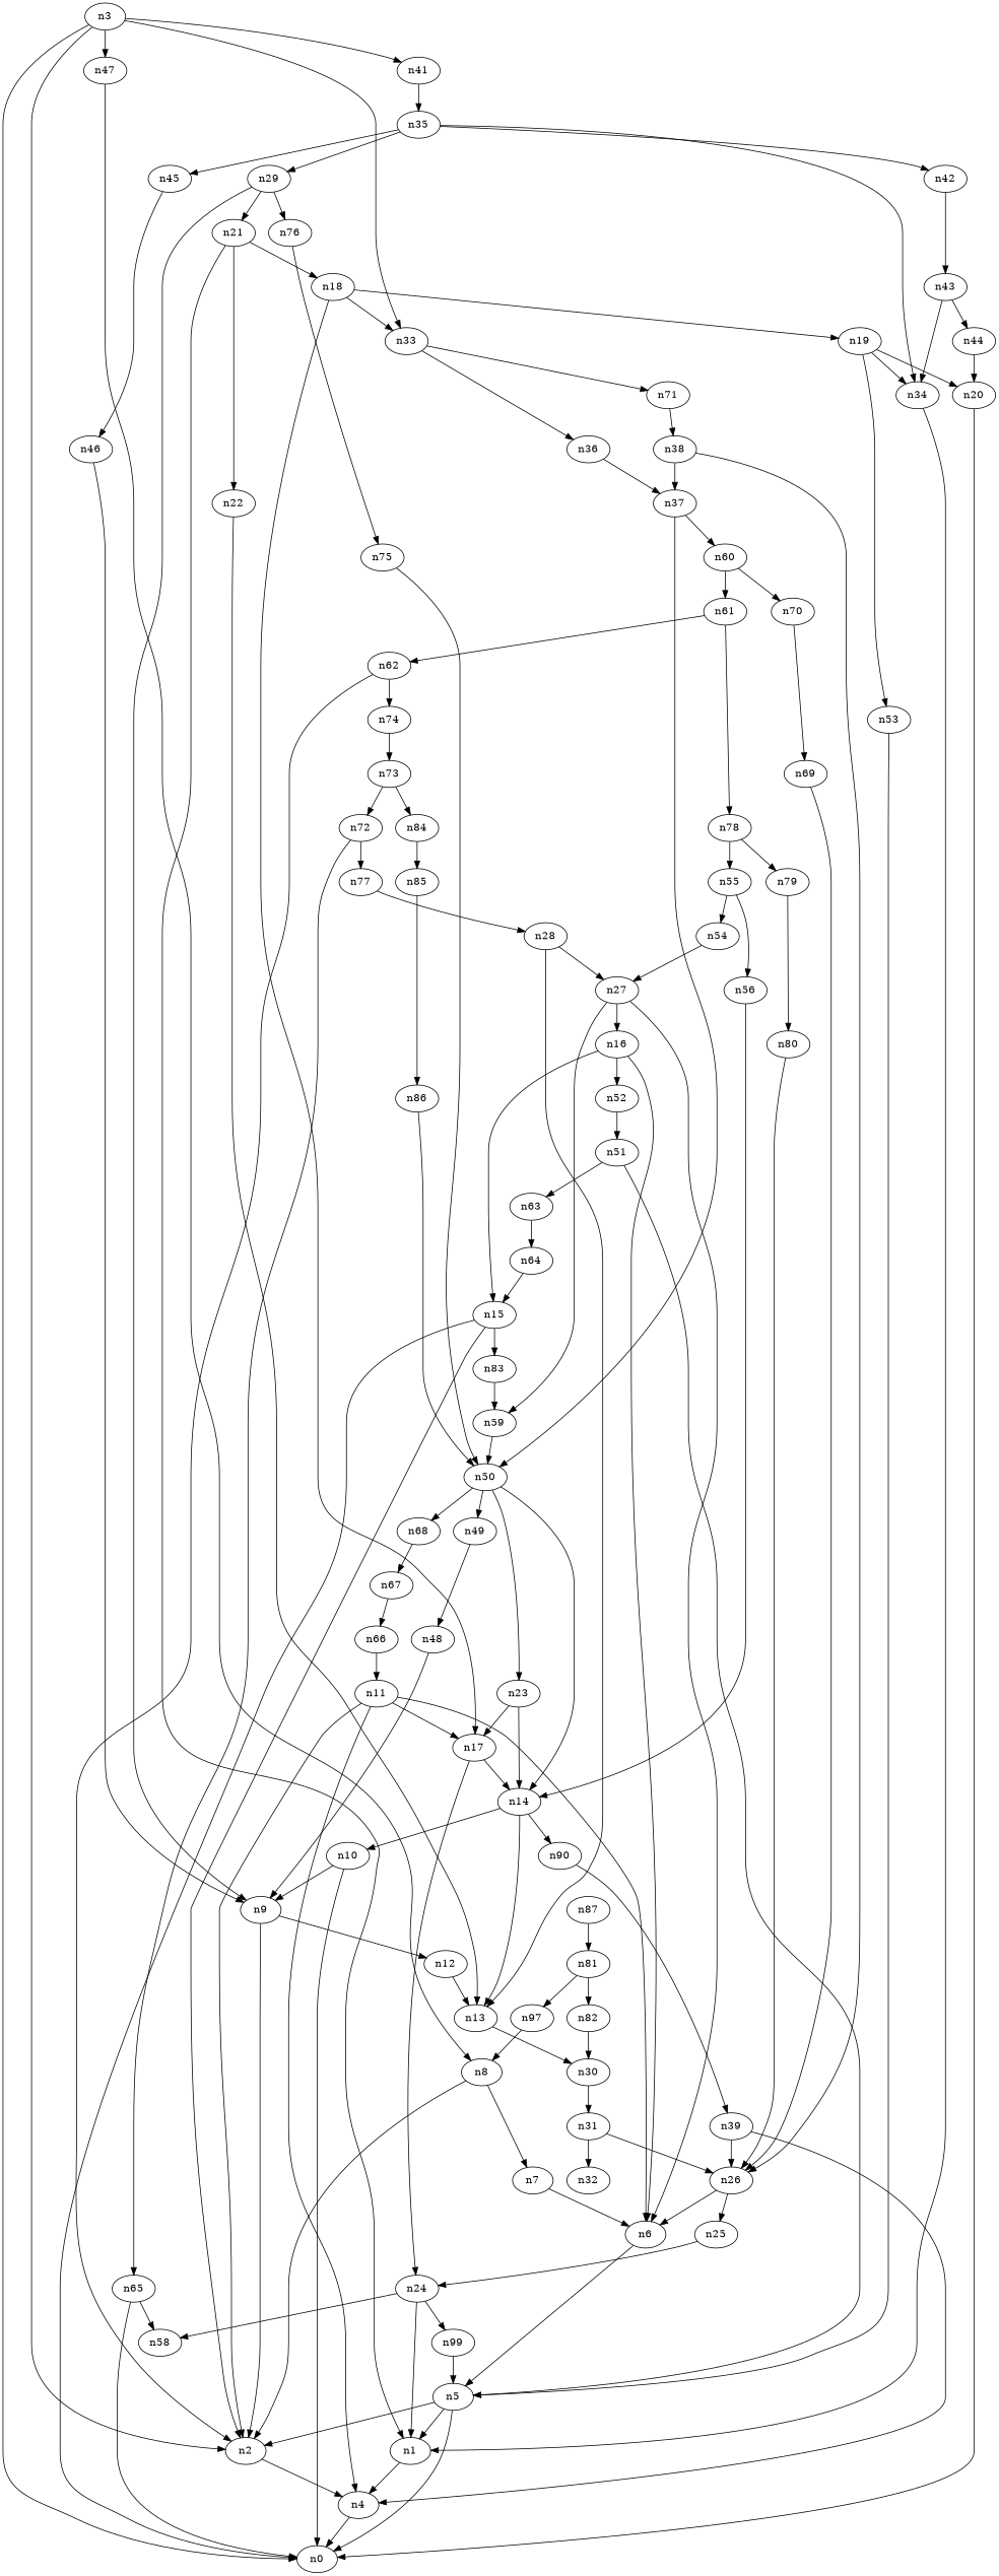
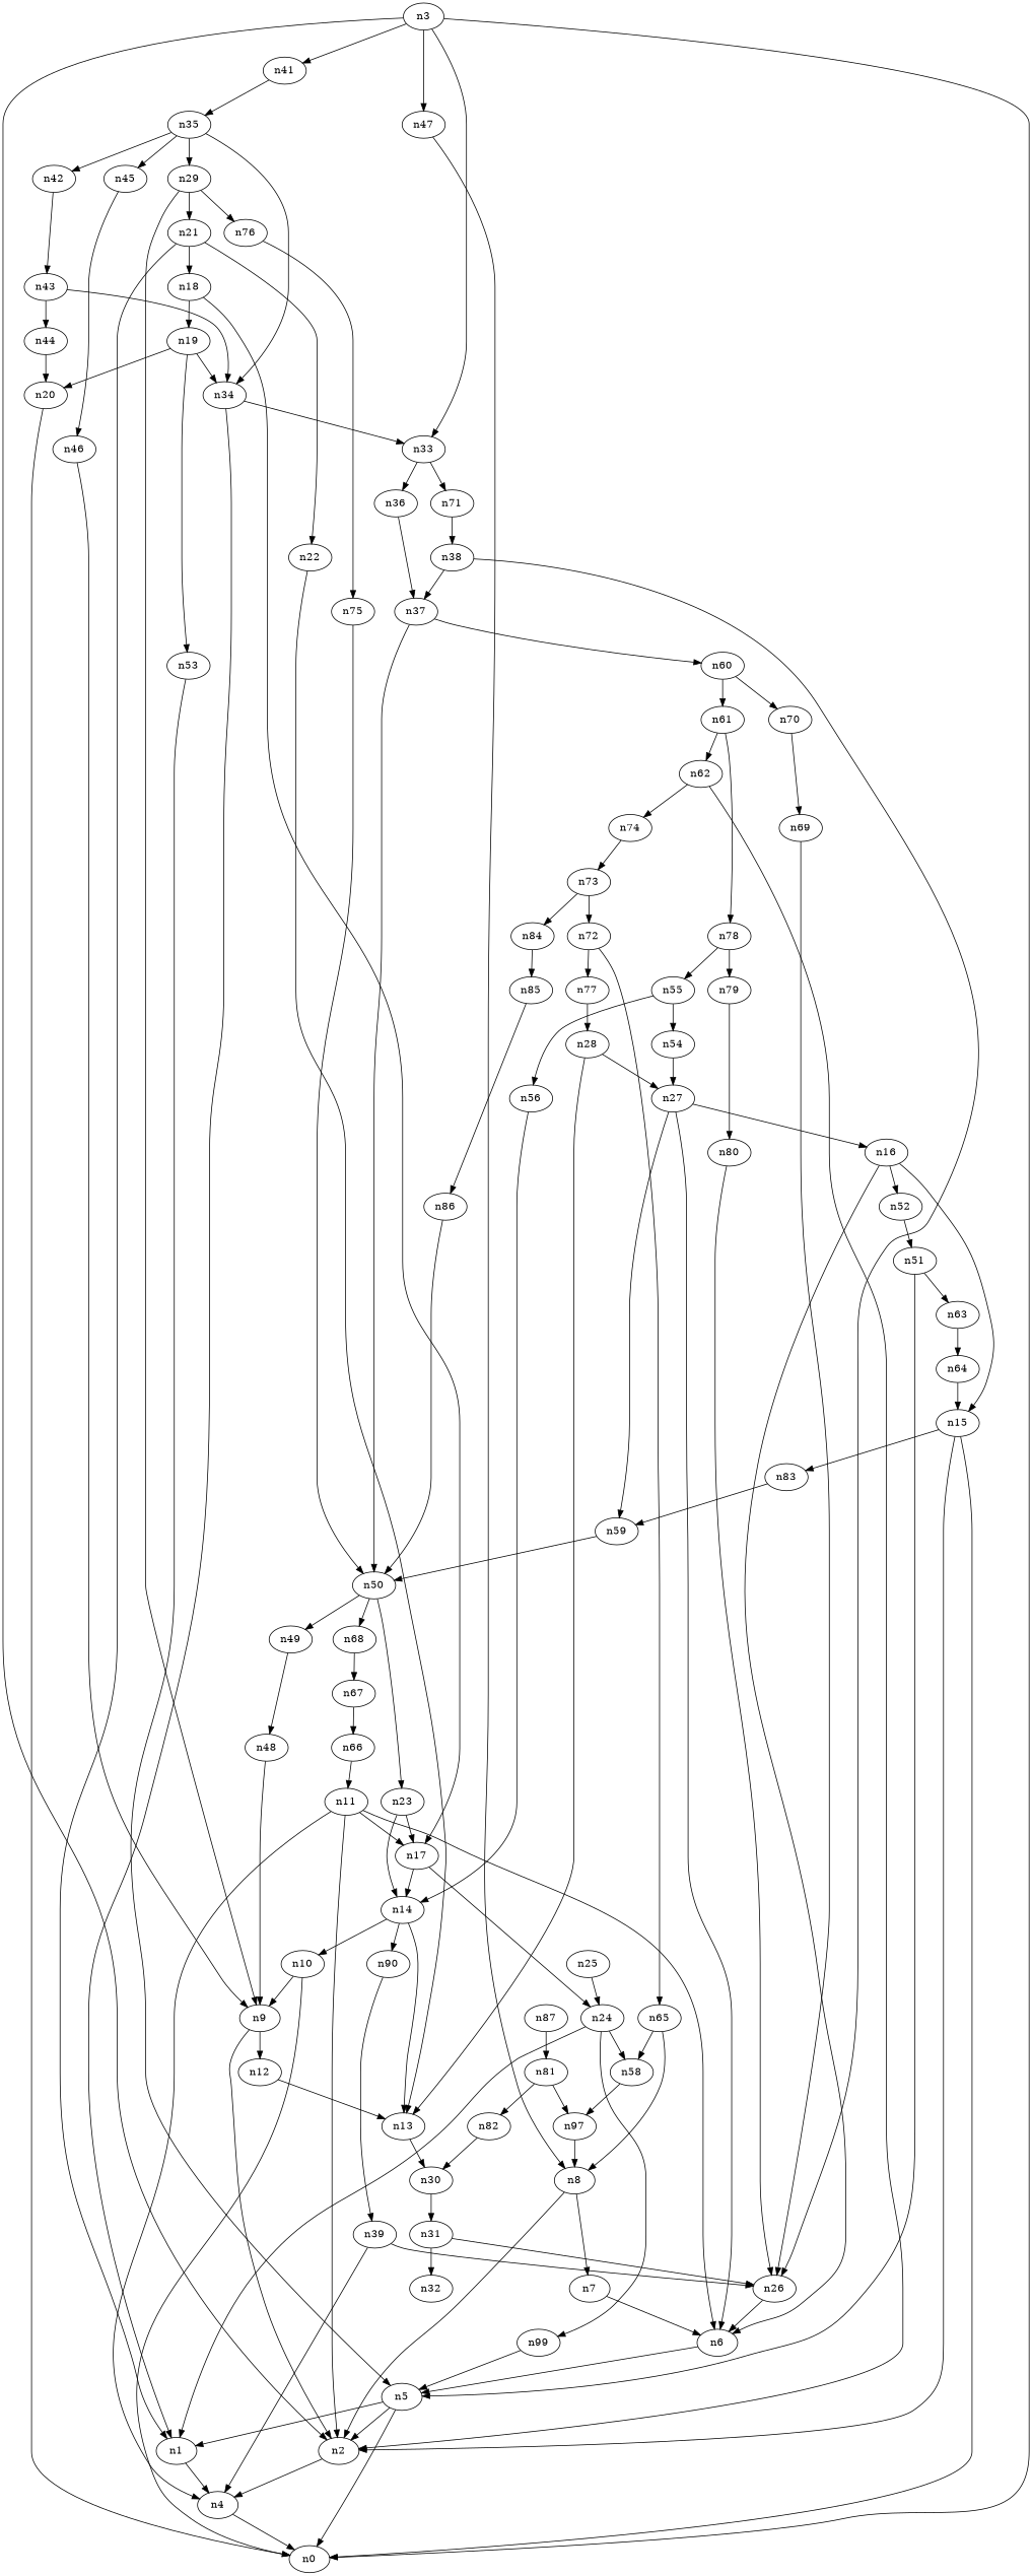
  digraph {
    n1
    n4
    n0
    n2
    n3
    n33
    n41
    n47
    n36
    n71
    n35
    n8
    n37
    n38
    n34
    n29
    n42
    n45
    n7
    n5
    n6
    n9
    n12
    n13
    n30
    n10
    n11
    n17
    n14
    n24
    n40 [label=n90]
    n58
    n89 [label=n99]
    n31
    n26
    n32
    n39
    n15
    n83
    n59
    n50
    n16
    n52
    n51
    n63
    n57 [label=n97]
    n18
    n19
    n20
    n53
    n21
    n22
    n23
    n25
    n27
    n49
    n68
    n28
    n76
    n75
    n60
    n43
    n46
    n44
    n61
    n70
    n48
    n67
    n62
    n78
    n69
    n66
    n64
    n54
    n55
    n56
    n74
    n79
    n73
    n80
    n72
    n84
    n87
    n81
    n65
    n77
    n85
    n86
    n82
    n1 -> n4
    n4 -> n0
    n2 -> n4
    n3 -> n0
    n3 -> n2
    n3 -> n33
    n3 -> n41
    n3 -> n47
    n33 -> n36
    n33 -> n71
    n41 -> n35
    n47 -> n8
    n36 -> n37
    n71 -> n38
    n35 -> n34
    n35 -> n29
    n35 -> n42
    n35 -> n45
    n8 -> n2
    n8 -> n7
    n37 -> n50
    n37 -> n60
    n38 -> n37
    n38 -> n26
    n34 -> n1
-   n18 -> n33
+   n34 -> n33
    n29 -> n9
    n29 -> n21
    n29 -> n76
    n42 -> n43
    n45 -> n46
    n7 -> n6
    n5 -> n1
    n5 -> n0
    n5 -> n2
    n6 -> n5
    n9 -> n2
    n9 -> n12
    n12 -> n13
    n13 -> n30
    n30 -> n31
    n10 -> n0
    n10 -> n9
    n11 -> n4
    n11 -> n2
    n11 -> n6
    n11 -> n17
    n17 -> n14
    n17 -> n24
    n14 -> n13
    n14 -> n10
    n14 -> n40
    n24 -> n1
    n24 -> n58
    n24 -> n89
    n40 -> n39
+   n58 -> n57
    n89 -> n5
    n31 -> n26
    n31 -> n32
    n26 -> n6
-   n26 -> n25
    n39 -> n4
    n39 -> n26
    n15 -> n0
    n15 -> n2
    n15 -> n83
    n83 -> n59
    n59 -> n50
-   n50 -> n14
    n50 -> n23
    n50 -> n49
    n50 -> n68
    n16 -> n6
    n16 -> n15
    n16 -> n52
    n52 -> n51
    n51 -> n5
    n51 -> n63
    n63 -> n64
    n57 -> n8
    n18 -> n17
    n18 -> n19
    n19 -> n34
    n19 -> n20
    n19 -> n53
    n20 -> n0
    n53 -> n5
    n21 -> n1
    n21 -> n18
    n21 -> n22
    n22 -> n13
    n23 -> n17
    n23 -> n14
    n25 -> n24
    n27 -> n6
    n27 -> n59
    n27 -> n16
    n49 -> n48
    n68 -> n67
    n28 -> n13
    n28 -> n27
    n76 -> n75
    n75 -> n50
    n60 -> n61
    n60 -> n70
    n43 -> n34
    n43 -> n44
    n46 -> n9
    n44 -> n20
    n61 -> n62
    n61 -> n78
    n70 -> n69
    n48 -> n9
    n67 -> n66
    n62 -> n2
    n62 -> n74
    n78 -> n55
    n78 -> n79
    n69 -> n26
    n66 -> n11
    n64 -> n15
    n54 -> n27
    n55 -> n54
    n55 -> n56
    n56 -> n14
    n74 -> n73
    n79 -> n80
    n73 -> n72
    n73 -> n84
    n80 -> n26
    n72 -> n65
    n72 -> n77
    n84 -> n85
    n87 -> n81
    n81 -> n57
    n81 -> n82
-   n65 -> n0
+   n65 -> n8
    n65 -> n58
    n77 -> n28
    n85 -> n86
    n86 -> n50
    n82 -> n30
  }
